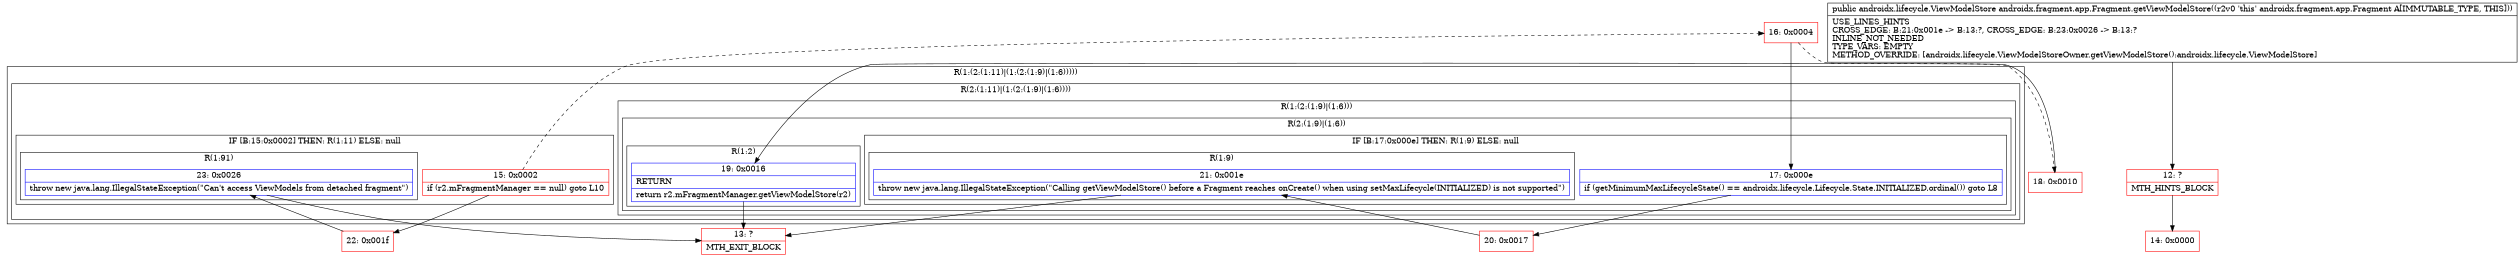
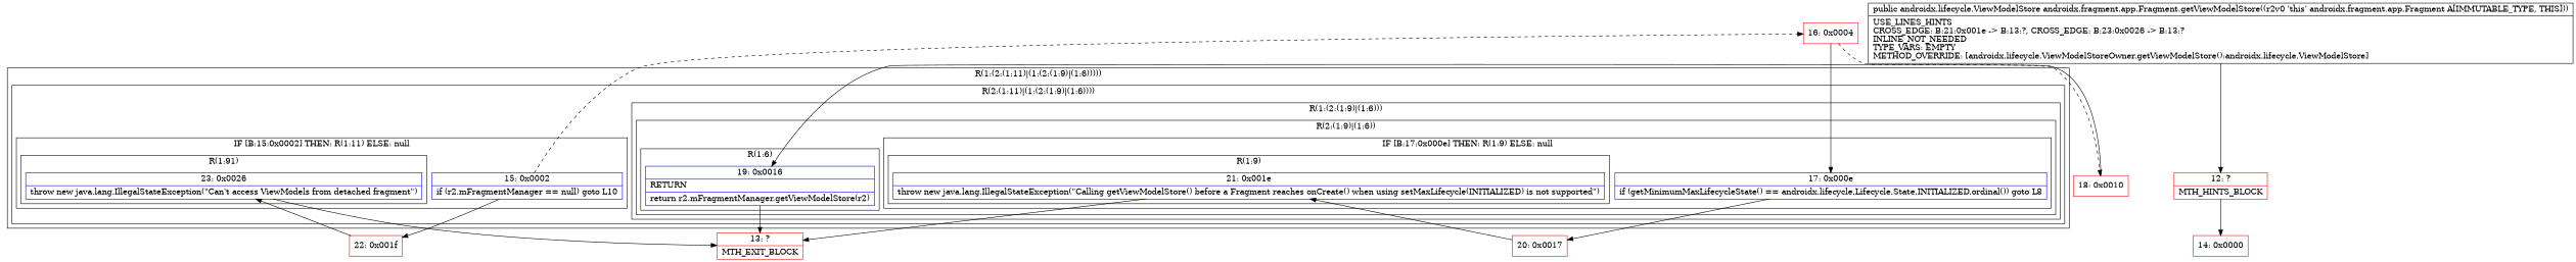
  digraph {
    node [color=red shape=record]
    n1 [color=blue label="{23\:\ 0x0026|throw new java.lang.IllegalStateException(\"Can't access ViewModels from detached fragment\")\l}"]
-   n2 [label="{15\:\ 0x0002|if (r2.mFragmentManager == null) goto L10\l}"]
+   n2 [color=blue label="{15\:\ 0x0002|if (r2.mFragmentManager == null) goto L10\l}"]
    n3 [color=blue label="{21\:\ 0x001e|throw new java.lang.IllegalStateException(\"Calling getViewModelStore() before a Fragment reaches onCreate() when using setMaxLifecycle(INITIALIZED) is not supported\")\l}"]
    n4 [color=blue label="{17\:\ 0x000e|if (getMinimumMaxLifecycleState() == androidx.lifecycle.Lifecycle.State.INITIALIZED.ordinal()) goto L8\l}"]
    n5 [color=blue label="{19\:\ 0x0016|RETURN\l|return r2.mFragmentManager.getViewModelStore(r2)\l}"]
    n6 [label="{13\:\ ?|MTH_EXIT_BLOCK\l}"]
    n7 [label="{16\:\ 0x0004}"]
    n8 [label="{22\:\ 0x001f}"]
    n9 [label="{20\:\ 0x0017}"]
    n10 [label="{18\:\ 0x0010}"]
    n11 [label="{12\:\ ?|MTH_HINTS_BLOCK\l}"]
    n12 [label="{14\:\ 0x0000}"]
    n13 [label="{public androidx.lifecycle.ViewModelStore androidx.fragment.app.Fragment.getViewModelStore((r2v0 'this' androidx.fragment.app.Fragment A[IMMUTABLE_TYPE, THIS]))  | USE_LINES_HINTS\lCROSS_EDGE: B:21:0x001e \-\> B:13:?, CROSS_EDGE: B:23:0x0026 \-\> B:13:?\lINLINE_NOT_NEEDED\lTYPE_VARS: EMPTY\lMETHOD_OVERRIDE: [androidx.lifecycle.ViewModelStoreOwner.getViewModelStore():androidx.lifecycle.ViewModelStore]\l}" color=""]
    subgraph cluster_1 {
      label="R(1:(2:(1:11)|(1:(2:(1:9)|(1:6)))))"
      subgraph cluster_2 {
        label="R(2:(1:11)|(1:(2:(1:9)|(1:6))))"
        subgraph cluster_3 {
          label="IF [B:15:0x0002] THEN: R(1:11) ELSE: null"
          n2
          subgraph cluster_4 {
            label="R(1:91)"
            n1
          }
        }
        subgraph cluster_5 {
          label="R(1:(2:(1:9)|(1:6)))"
          subgraph cluster_6 {
            label="R(2:(1:9)|(1:6))"
            subgraph cluster_7 {
              label="IF [B:17:0x000e] THEN: R(1:9) ELSE: null"
              n4
              subgraph cluster_8 {
                label="R(1:9)"
                n3
              }
            }
            subgraph cluster_9 {
-             label="R(1:2)"
+             label="R(1:6)"
              n5
            }
          }
        }
      }
    }
    n1 -> n6
    n2 -> n7 [style=dashed]
    n2 -> n8
    n3 -> n6
    n4 -> n9
    n5 -> n6
    n7 -> n4
    n7 -> n10 [style=dashed]
    n8 -> n1
    n9 -> n3
    n10 -> n5
    n11 -> n12
    n13 -> n11
  }
